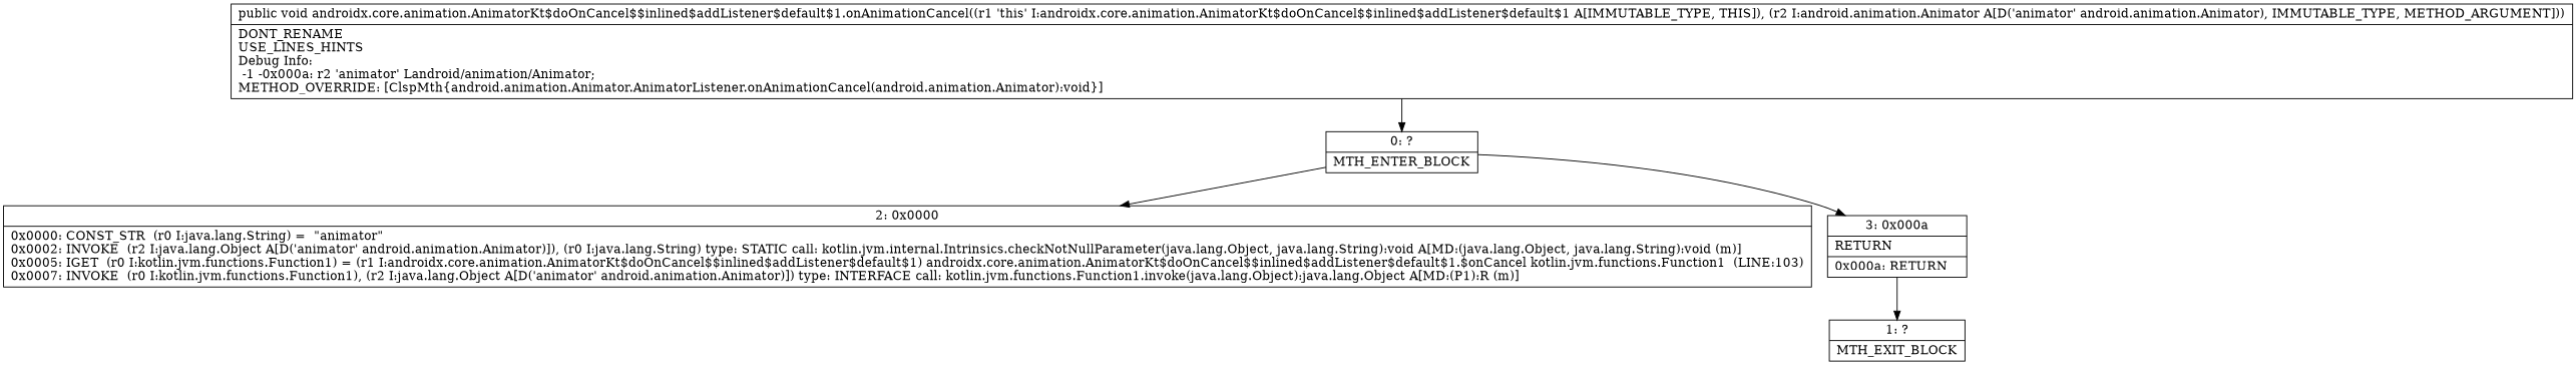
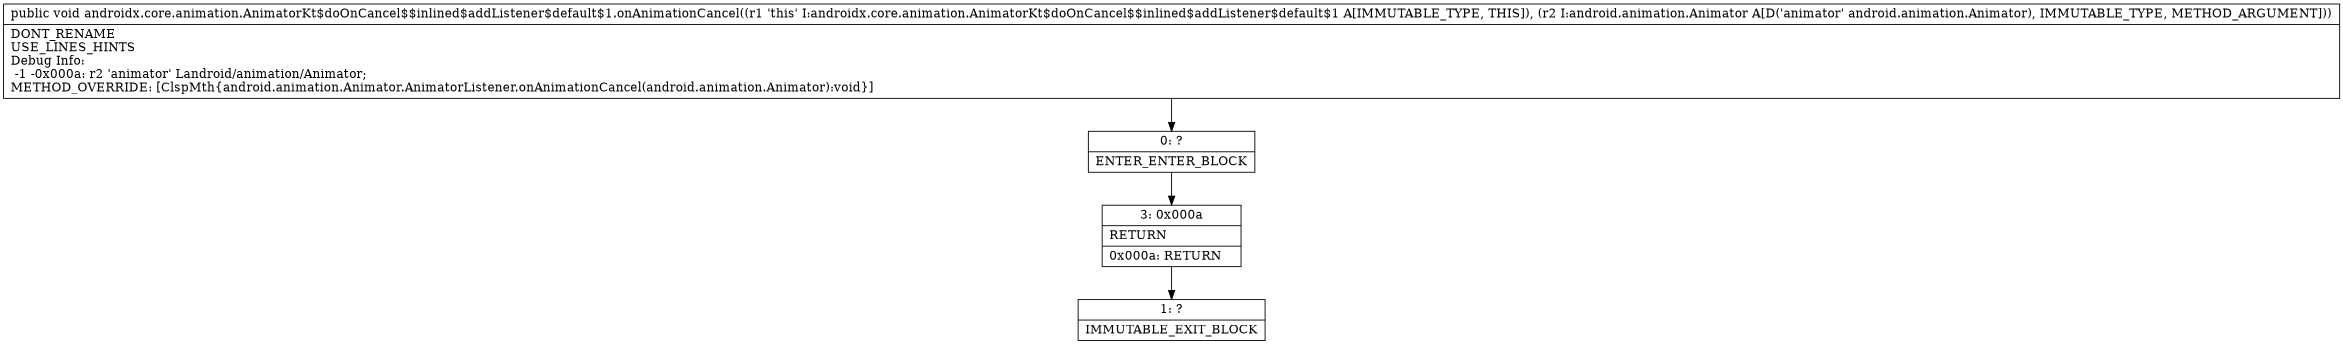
  digraph {
    node [shape=record]
-   n1 [label="{0\:\ ?|MTH_ENTER_BLOCK\l}"]
-   n2 [label="{2\:\ 0x0000|0x0000: CONST_STR  (r0 I:java.lang.String) =  \"animator\" \l0x0002: INVOKE  (r2 I:java.lang.Object A[D('animator' android.animation.Animator)]), (r0 I:java.lang.String) type: STATIC call: kotlin.jvm.internal.Intrinsics.checkNotNullParameter(java.lang.Object, java.lang.String):void A[MD:(java.lang.Object, java.lang.String):void (m)]\l0x0005: IGET  (r0 I:kotlin.jvm.functions.Function1) = (r1 I:androidx.core.animation.AnimatorKt$doOnCancel$$inlined$addListener$default$1) androidx.core.animation.AnimatorKt$doOnCancel$$inlined$addListener$default$1.$onCancel kotlin.jvm.functions.Function1  (LINE:103)\l0x0007: INVOKE  (r0 I:kotlin.jvm.functions.Function1), (r2 I:java.lang.Object A[D('animator' android.animation.Animator)]) type: INTERFACE call: kotlin.jvm.functions.Function1.invoke(java.lang.Object):java.lang.Object A[MD:(P1):R (m)]\l}"]
+   n1 [label="{0\:\ ?|ENTER_ENTER_BLOCK\l}"]
    n3 [label="{3\:\ 0x000a|RETURN\l|0x000a: RETURN   \l}"]
-   n4 [label="{1\:\ ?|MTH_EXIT_BLOCK\l}"]
+   n4 [label="{1\:\ ?|IMMUTABLE_EXIT_BLOCK\l}"]
    n5 [label="{public void androidx.core.animation.AnimatorKt$doOnCancel$$inlined$addListener$default$1.onAnimationCancel((r1 'this' I:androidx.core.animation.AnimatorKt$doOnCancel$$inlined$addListener$default$1 A[IMMUTABLE_TYPE, THIS]), (r2 I:android.animation.Animator A[D('animator' android.animation.Animator), IMMUTABLE_TYPE, METHOD_ARGUMENT]))  | DONT_RENAME\lUSE_LINES_HINTS\lDebug Info:\l  \-1 \-0x000a: r2 'animator' Landroid\/animation\/Animator;\lMETHOD_OVERRIDE: [ClspMth\{android.animation.Animator.AnimatorListener.onAnimationCancel(android.animation.Animator):void\}]\l}"]
-   n1 -> n2
    n1 -> n3
    n3 -> n4
    n5 -> n1
  }
